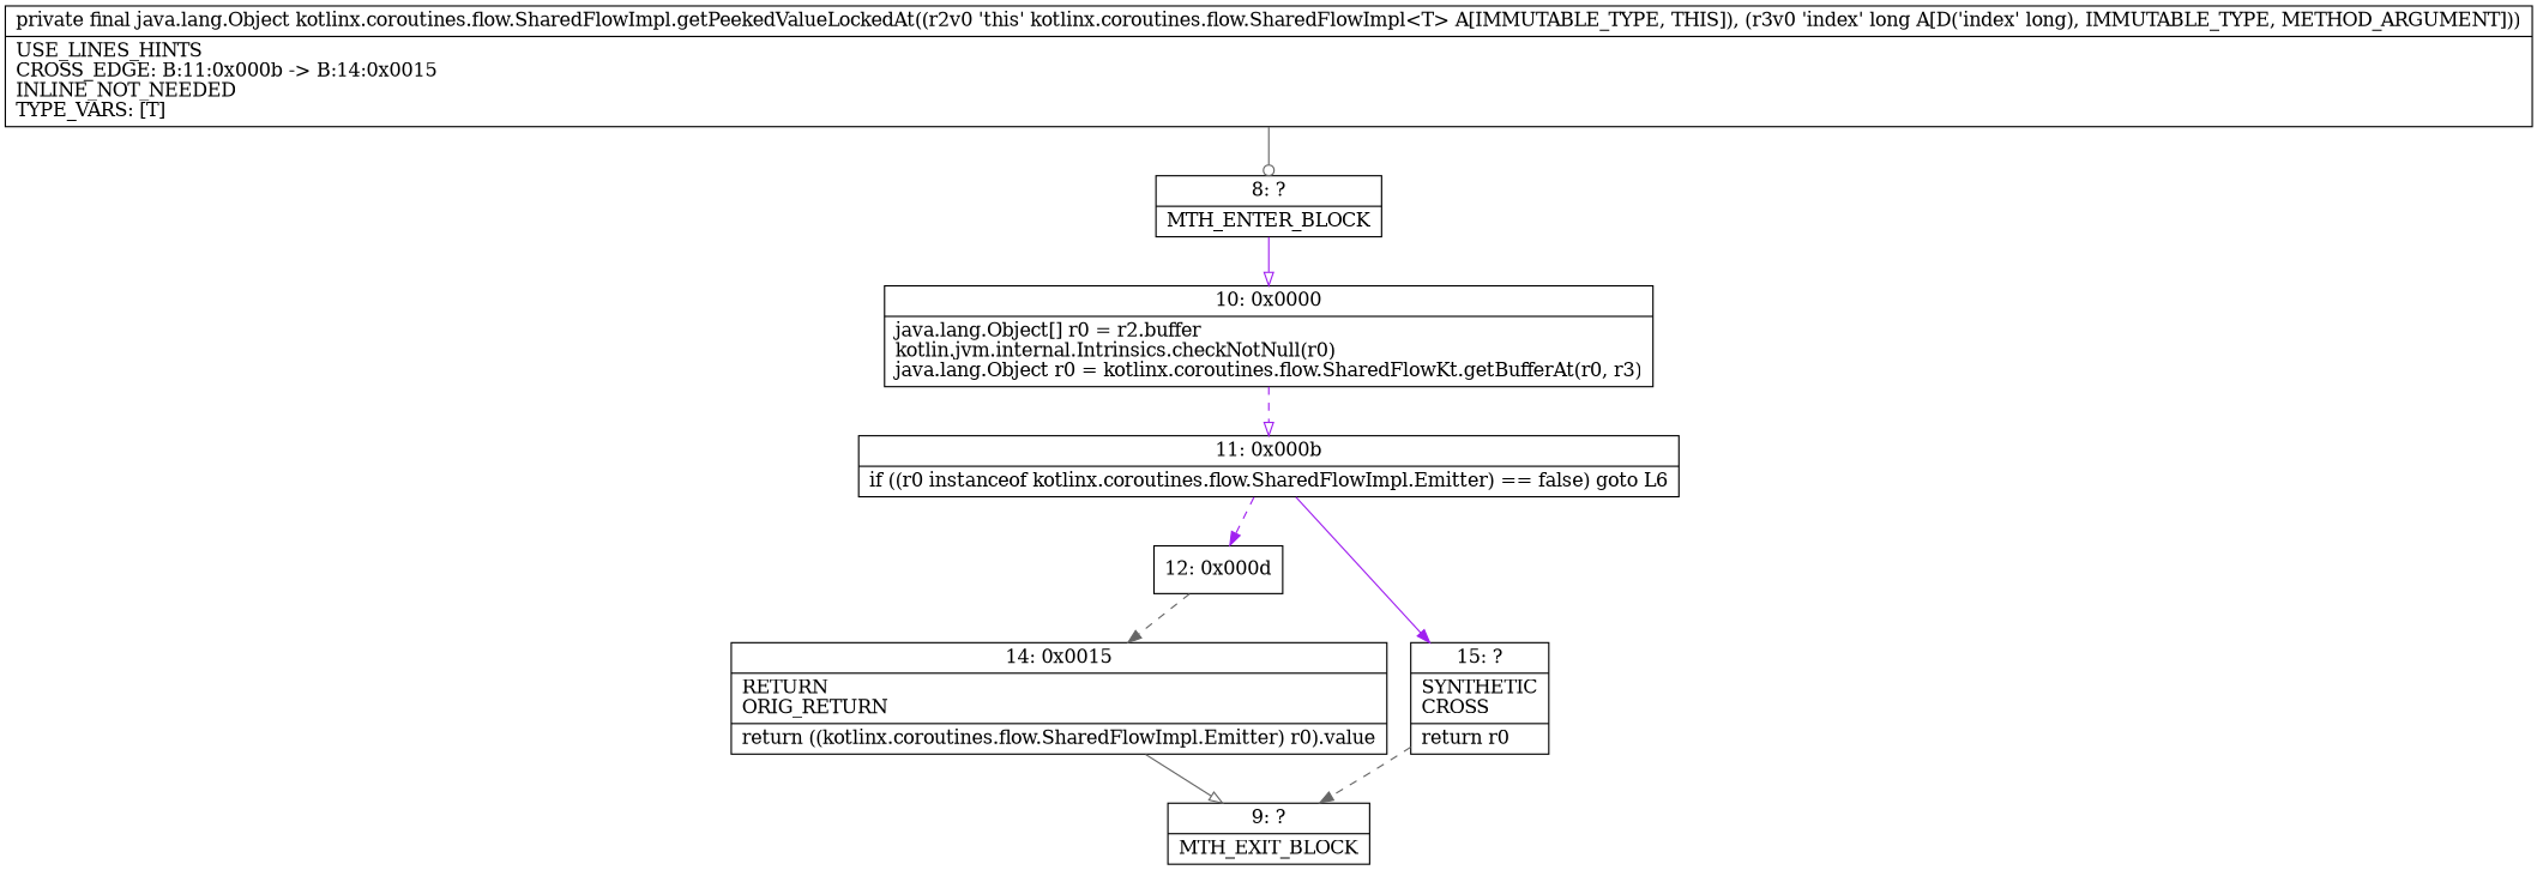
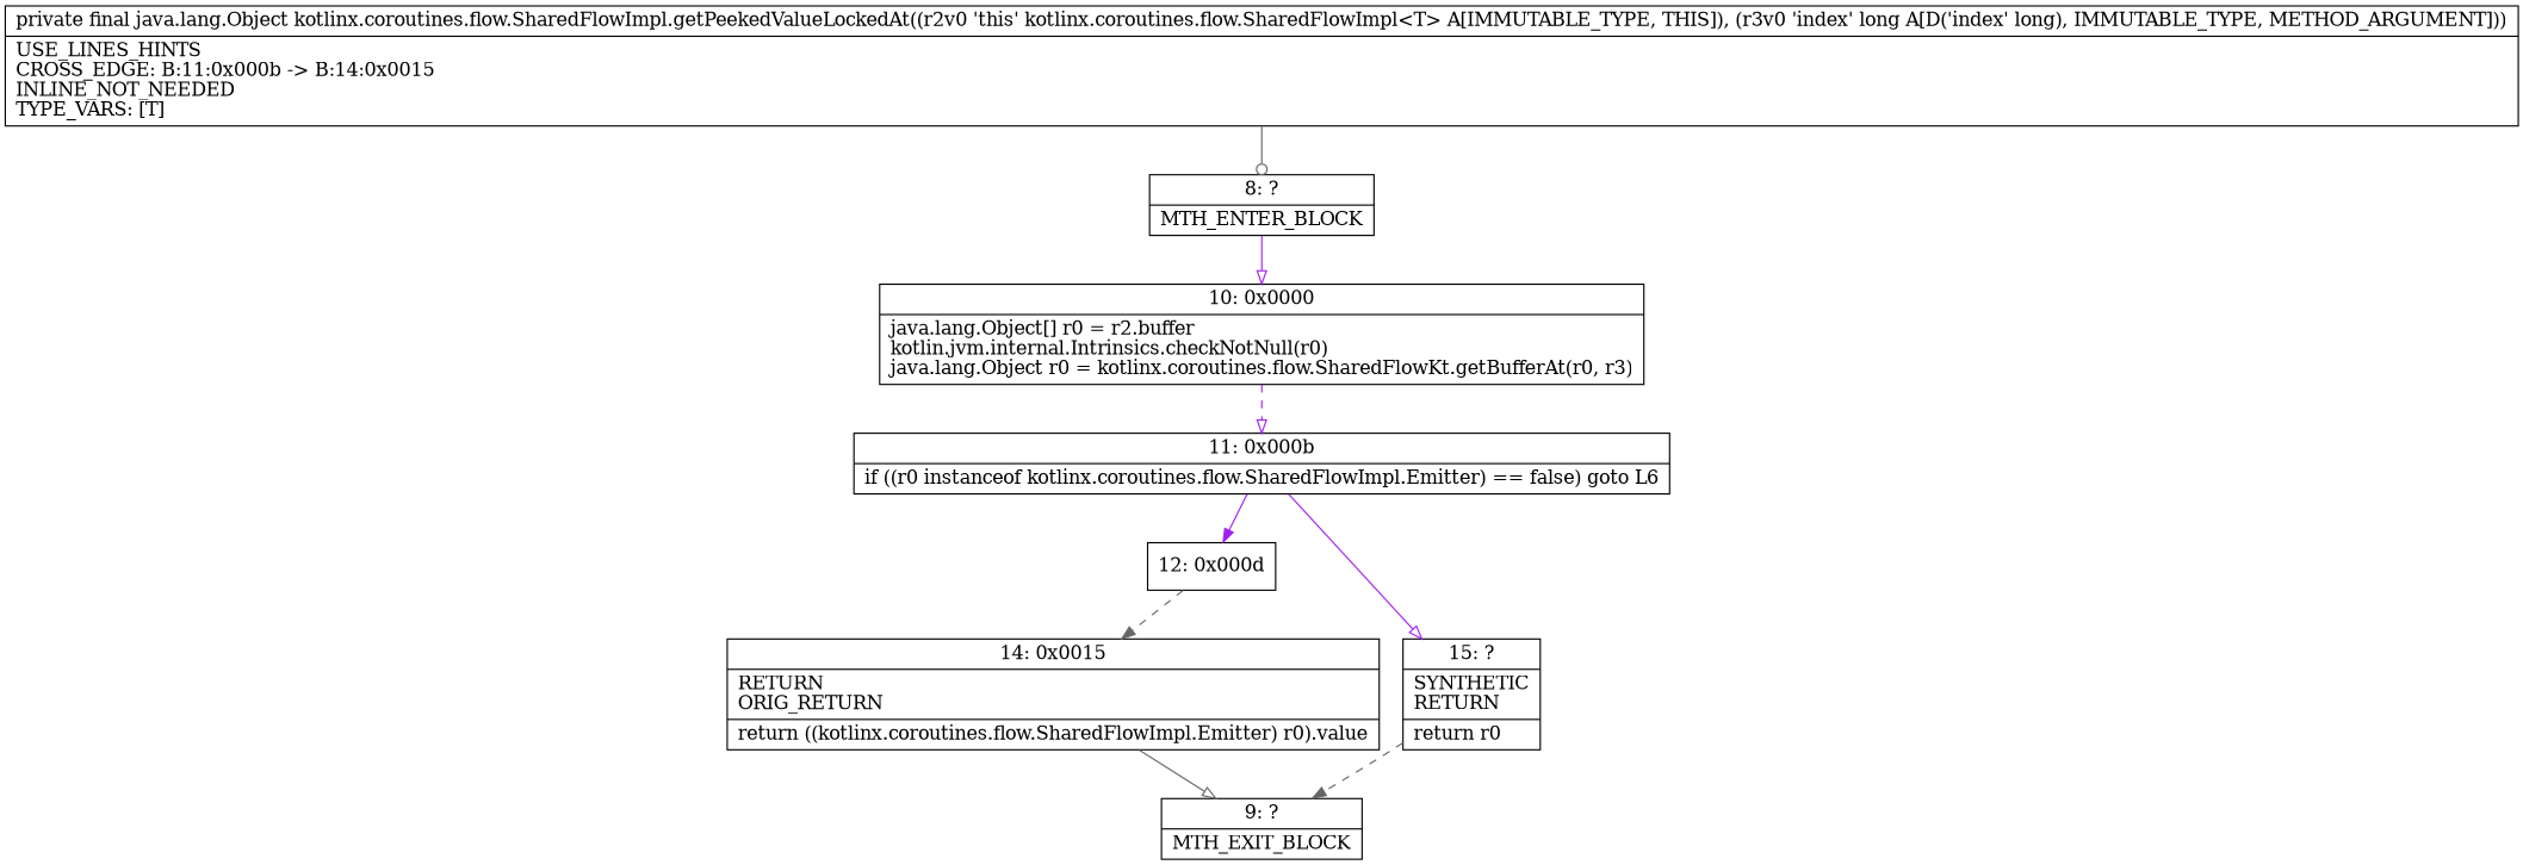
  digraph {
    fontname="DejaVu Serif"
    node [fontname="DejaVu Serif" shape=record]
    edge [arrowhead=onormal color=purple fontname="DejaVu Serif" style=solid]
    n1 [label="{8\:\ ?|MTH_ENTER_BLOCK\l}"]
    n2 [label="{10\:\ 0x0000|java.lang.Object[] r0 = r2.buffer\lkotlin.jvm.internal.Intrinsics.checkNotNull(r0)\ljava.lang.Object r0 = kotlinx.coroutines.flow.SharedFlowKt.getBufferAt(r0, r3)\l}"]
    n3 [label="{11\:\ 0x000b|if ((r0 instanceof kotlinx.coroutines.flow.SharedFlowImpl.Emitter) == false) goto L6\l}"]
    n4 [label="{12\:\ 0x000d}"]
-   n5 [label="{15\:\ ?|SYNTHETIC\lCROSS\l|return r0\l}"]
+   n5 [label="{15\:\ ?|SYNTHETIC\lRETURN\l|return r0\l}"]
    n6 [label="{14\:\ 0x0015|RETURN\lORIG_RETURN\l|return ((kotlinx.coroutines.flow.SharedFlowImpl.Emitter) r0).value\l}"]
    n7 [label="{9\:\ ?|MTH_EXIT_BLOCK\l}"]
    n8 [label="{private final java.lang.Object kotlinx.coroutines.flow.SharedFlowImpl.getPeekedValueLockedAt((r2v0 'this' kotlinx.coroutines.flow.SharedFlowImpl\<T\> A[IMMUTABLE_TYPE, THIS]), (r3v0 'index' long A[D('index' long), IMMUTABLE_TYPE, METHOD_ARGUMENT]))  | USE_LINES_HINTS\lCROSS_EDGE: B:11:0x000b \-\> B:14:0x0015\lINLINE_NOT_NEEDED\lTYPE_VARS: [T]\l}"]
    n1 -> n2
    n2 -> n3 [style=dashed]
-   n3 -> n4 [arrowhead=normal style=dashed]
-   n3 -> n5 [arrowhead=normal]
+   n3 -> n4 [arrowhead=normal]
+   n3 -> n5
    n4 -> n6 [arrowhead=normal color=gray40 style=dashed]
    n5 -> n7 [arrowhead=normal color=gray40 style=dashed]
    n6 -> n7 [color=gray40]
    n8 -> n1 [arrowhead=odot color=gray40]
  }
